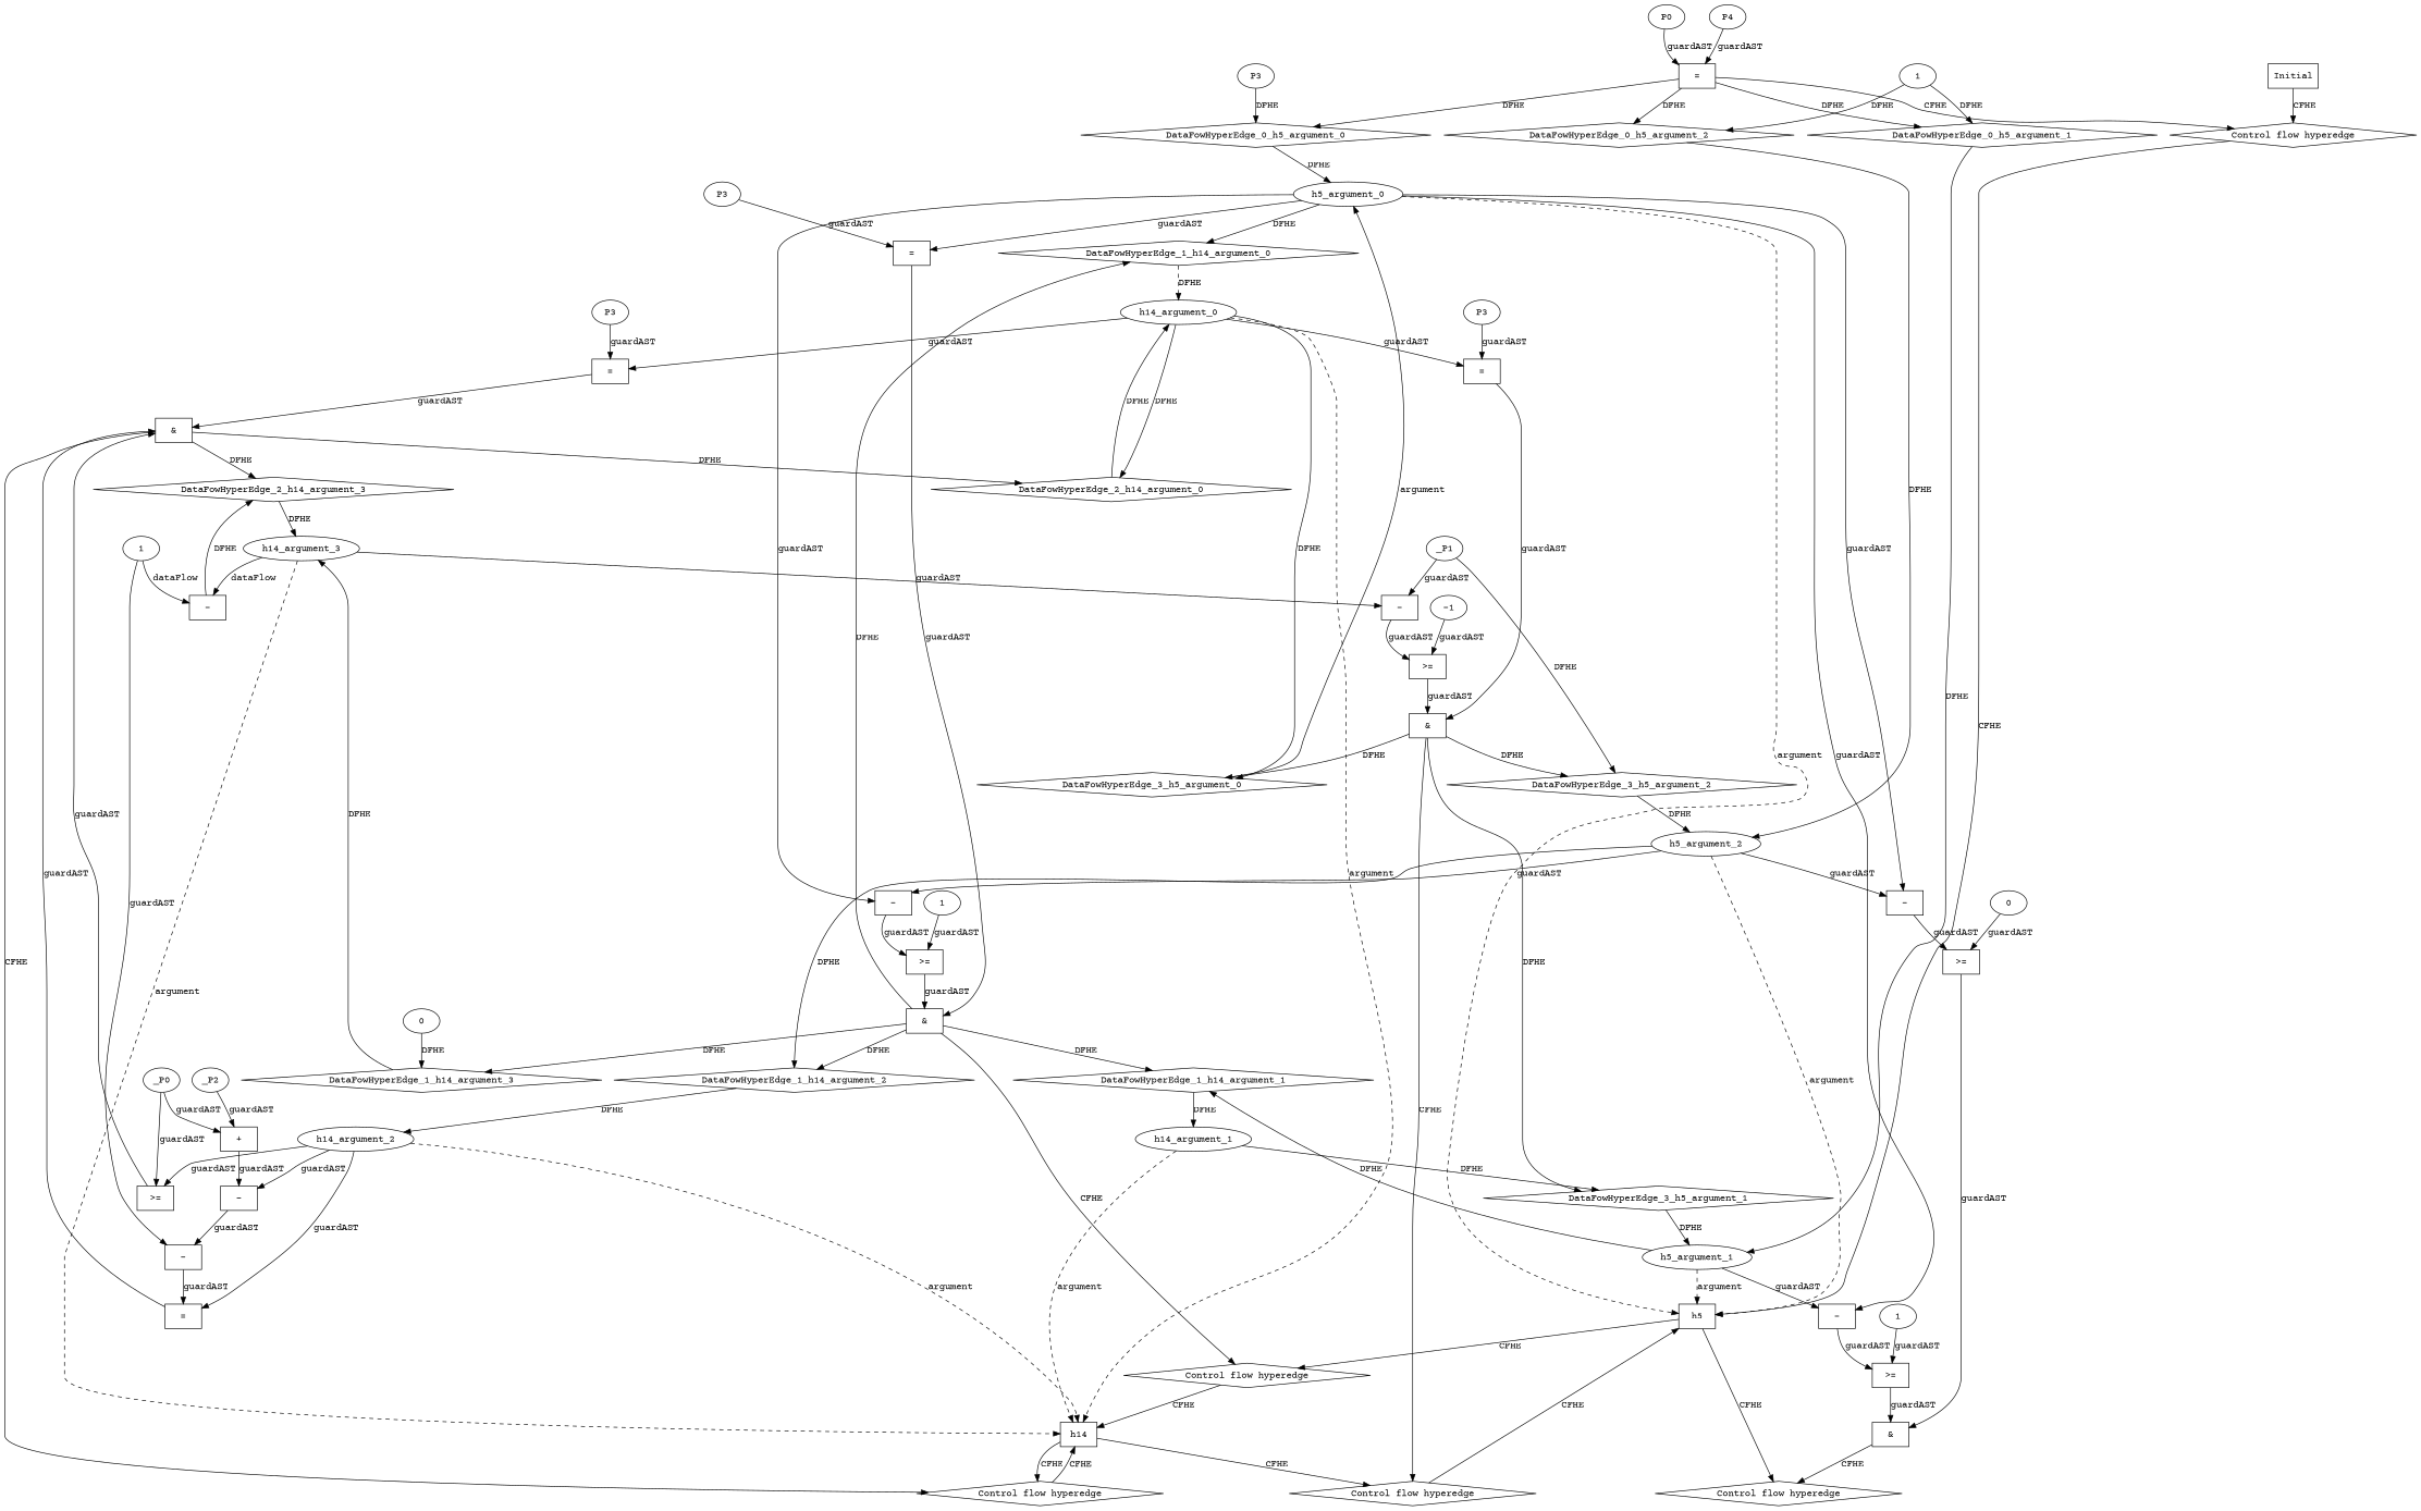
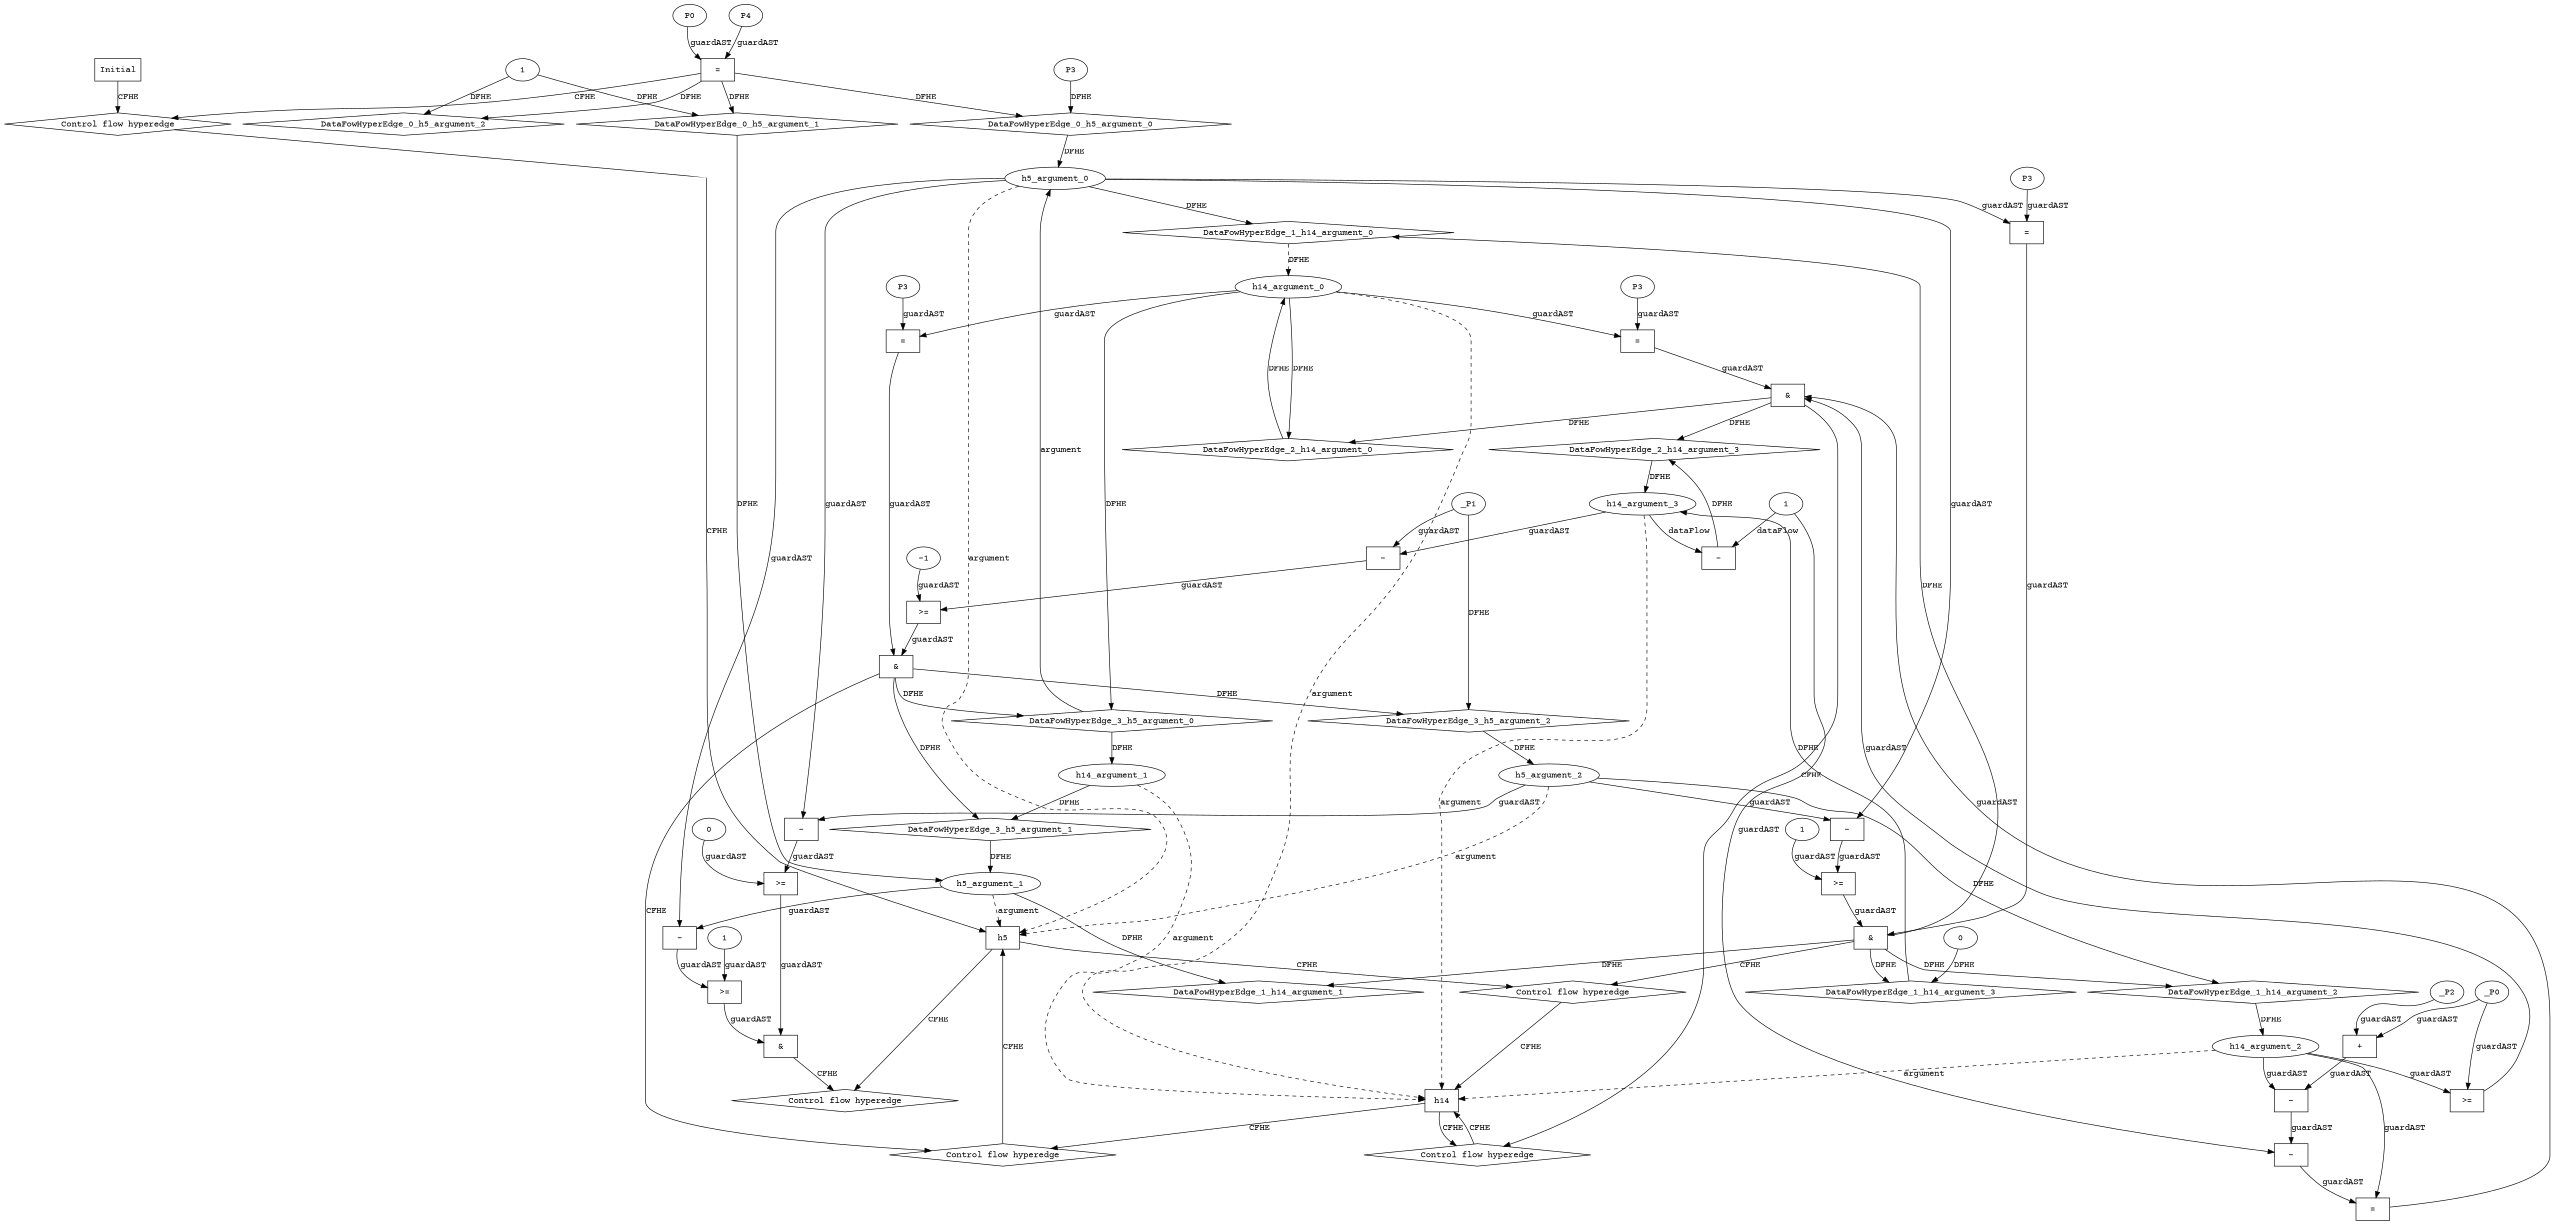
  digraph {
    fontname="Courier Prime"
    node [fontname="Courier Prime" shape=rect]
    edge [fontname="Courier Prime"]
    n1 [GNNNodeID=3 label=P3 nodeName=xxxh5___Initial_0xxxdataFlow_0_node_0 shape=""]
    n2 [label=DataFowHyperEdge_0_h5_argument_0 nodeName=DataFowHyperEdge_0_h5_argument_0 shape=diamond]
    n3 [GNNNodeID=45 label=h5_argument_0 nodeName=argument0 shape=oval]
    n4 [GNNNodeID=4 label=1 nodeName=xxxh5___Initial_0xxxdataFlow1_node_0 shape=""]
    n5 [label=DataFowHyperEdge_0_h5_argument_1 nodeName=DataFowHyperEdge_0_h5_argument_1 shape=diamond]
    n6 [label=DataFowHyperEdge_0_h5_argument_2 nodeName=DataFowHyperEdge_0_h5_argument_2 shape=diamond]
    n7 [GNNNodeID=45 label=h5_argument_1 nodeName=argument1 shape=oval]
    n8 [GNNNodeID=45 label=h5_argument_2 nodeName=argument2 shape=oval]
    n9 [GNNNodeID=5 label="=" nodeName=xxxh5___Initial_0xxxguard_0_node_0]
    n10 [hyperEdgeNodeID=0 label="Control flow hyperedge" nodeName=ControlFowHyperEdge_0 shape=diamond]
    n11 [GNNNodeID=42 label=h5 nodeName=h5]
    n12 [GNNNodeID=6 label=P0 nodeName=xxxh5___Initial_0xxxguard_0_node_1 shape=""]
    n13 [GNNNodeID=7 label=P4 nodeName=xxxh5___Initial_0xxxguard_0_node_2 shape=""]
    n14 [GNNNodeID=12 label=0 nodeName=xxxh14___h5_1xxxdataFlow_0_node_0 shape=""]
    n15 [label=DataFowHyperEdge_1_h14_argument_3 nodeName=DataFowHyperEdge_1_h14_argument_3 shape=diamond]
    n16 [GNNNodeID=45 label=h14_argument_3 nodeName=argument3 shape=oval]
    n17 [GNNNodeID=13 label=">=" nodeName=xxxh14___h5_1xxxguard_0_node_0]
    n18 [andName=xxxh14___h5_1xxx_and label="&"]
    n19 [label=DataFowHyperEdge_1_h14_argument_0 nodeName=DataFowHyperEdge_1_h14_argument_0 shape=diamond]
    n20 [label=DataFowHyperEdge_1_h14_argument_2 nodeName=DataFowHyperEdge_1_h14_argument_2 shape=diamond]
    n21 [label=DataFowHyperEdge_1_h14_argument_1 nodeName=DataFowHyperEdge_1_h14_argument_1 shape=diamond]
    n22 [hyperEdgeNodeID=1 label="Control flow hyperedge" nodeName=ControlFowHyperEdge_1 shape=diamond]
    n23 [GNNNodeID=14 label="-" nodeName=xxxh14___h5_1xxxguard_0_node_1]
    n24 [GNNNodeID=15 label=1 nodeName=xxxh14___h5_1xxxguard_0_node_4 shape=""]
    n25 [GNNNodeID=16 label="=" nodeName=xxxh14___h5_1xxxguard1_node_0]
    n26 [GNNNodeID=36 label="-" nodeName=xxxFALSE___h5_4xxxguard_0_node_1]
    n27 [GNNNodeID=40 label="-" nodeName=xxxFALSE___h5_4xxxguard1_node_2]
    n28 [GNNNodeID=35 label=">=" nodeName=xxxFALSE___h5_4xxxguard_0_node_0]
    n29 [GNNNodeID=38 label=">=" nodeName=xxxFALSE___h5_4xxxguard1_node_0]
    n30 [hyperEdgeNodeID=4 label="Control flow hyperedge" nodeName=ControlFowHyperEdge_4 shape=diamond]
    n31 [GNNNodeID=45 label=h14_argument_0 nodeName=argument0 shape=oval]
    n32 [GNNNodeID=45 label=h14_argument_2 nodeName=argument2 shape=oval]
    n33 [GNNNodeID=17 label=P3 nodeName=xxxh14___h5_1xxxguard1_node_1 shape=""]
    n34 [GNNNodeID=18 label="-" nodeName=xxxh14___h14_2xxxdataFlow1_node_0]
    n35 [label=DataFowHyperEdge_2_h14_argument_3 nodeName=DataFowHyperEdge_2_h14_argument_3 shape=diamond]
    n36 [GNNNodeID=19 label=1 nodeName=xxxh14___h14_2xxxdataFlow1_node_2 shape=""]
    n37 [GNNNodeID=25 label="-" nodeName=xxxh14___h14_2xxxguard2_node_2]
    n38 [GNNNodeID=24 label="=" nodeName=xxxh14___h14_2xxxguard2_node_0]
    n39 [GNNNodeID=31 label="-" nodeName=xxxh5___h14_3xxxguard_0_node_1]
    n40 [GNNNodeID=41 label=h14 nodeName=h14]
    n41 [GNNNodeID=30 label=">=" nodeName=xxxh5___h14_3xxxguard_0_node_0]
    n42 [hyperEdgeNodeID=2 label="Control flow hyperedge" nodeName=ControlFowHyperEdge_2 shape=diamond]
    n43 [hyperEdgeNodeID=3 label="Control flow hyperedge" nodeName=ControlFowHyperEdge_3 shape=diamond]
    n44 [GNNNodeID=20 label=">=" nodeName=xxxh14___h14_2xxxguard_0_node_0]
    n45 [andName=xxxh14___h14_2xxx_and label="&"]
    n46 [label=DataFowHyperEdge_2_h14_argument_0 nodeName=DataFowHyperEdge_2_h14_argument_0 shape=diamond]
    n47 [GNNNodeID=21 label=_P0 nodeName=xxxh14___h14_2xxxguard_0_node_2 shape=""]
    n48 [GNNNodeID=27 label="+" nodeName=xxxh14___h14_2xxxguard2_node_4]
    n49 [GNNNodeID=26 label="-" nodeName=xxxh14___h14_2xxxguard2_node_3]
    n50 [GNNNodeID=22 label="=" nodeName=xxxh14___h14_2xxxguard1_node_0]
    n51 [GNNNodeID=23 label=P3 nodeName=xxxh14___h14_2xxxguard1_node_1 shape=""]
    n52 [GNNNodeID=33 label="=" nodeName=xxxh5___h14_3xxxguard1_node_0]
    n53 [label=DataFowHyperEdge_3_h5_argument_0 nodeName=DataFowHyperEdge_3_h5_argument_0 shape=diamond]
    n54 [andName=xxxh5___h14_3xxx_and label="&"]
    n55 [GNNNodeID=28 label=_P2 nodeName=xxxh14___h14_2xxxguard2_node_5 shape=""]
    n56 [GNNNodeID=29 label=_P1 nodeName=xxxh5___h14_3xxxdataFlow_0_node_0 shape=""]
    n57 [label=DataFowHyperEdge_3_h5_argument_2 nodeName=DataFowHyperEdge_3_h5_argument_2 shape=diamond]
    n58 [label=DataFowHyperEdge_3_h5_argument_1 nodeName=DataFowHyperEdge_3_h5_argument_1 shape=diamond]
    n59 [GNNNodeID=32 label=-1 nodeName=xxxh5___h14_3xxxguard_0_node_4 shape=""]
    n60 [GNNNodeID=34 label=P3 nodeName=xxxh5___h14_3xxxguard1_node_1 shape=""]
    n61 [andName=xxxFALSE___h5_4xxx_and label="&"]
    n62 [GNNNodeID=37 label=1 nodeName=xxxFALSE___h5_4xxxguard_0_node_4 shape=""]
    n63 [GNNNodeID=45 label=h14_argument_1 nodeName=argument1 shape=oval]
    n64 [GNNNodeID=39 label=0 nodeName=xxxFALSE___h5_4xxxguard1_node_1 shape=""]
    n65 [GNNNodeID=44 label=Initial nodeName=Initial]
    n1 -> n2 [label=DFHE]
    n2 -> n3 [label=DFHE]
    n3 -> n11 [label=argument style=dashed]
    n3 -> n19 [label=DFHE]
    n3 -> n23 [label=guardAST]
    n3 -> n25 [label=guardAST]
    n3 -> n26 [label=guardAST]
    n3 -> n27 [label=guardAST]
    n4 -> n5 [label=DFHE]
    n4 -> n6 [label=DFHE]
    n5 -> n7 [label=DFHE]
-   n6 -> n8 [label=DFHE]
    n7 -> n11 [label=argument style=dashed]
    n7 -> n21 [label=DFHE]
    n7 -> n26 [label=guardAST]
    n8 -> n11 [label=argument style=dashed]
    n8 -> n20 [label=DFHE]
    n8 -> n23 [label=guardAST]
    n8 -> n27 [label=guardAST]
    n9 -> n2 [label=DFHE]
    n9 -> n5 [label=DFHE]
    n9 -> n6 [label=DFHE]
    n9 -> n10 [label=CFHE]
    n10 -> n11 [label=CFHE]
    n11 -> n22 [label=CFHE]
    n11 -> n30 [label=CFHE]
    n12 -> n9 [label=guardAST]
    n13 -> n9 [label=guardAST]
    n14 -> n15 [label=DFHE]
    n15 -> n16 [label=DFHE]
    n16 -> n34 [label=dataFlow]
    n16 -> n39 [label=guardAST]
    n16 -> n40 [label=argument style=dashed]
    n17 -> n18 [label=guardAST]
    n18 -> n15 [label=DFHE]
    n18 -> n19 [label=DFHE]
    n18 -> n20 [label=DFHE]
    n18 -> n21 [label=DFHE]
    n18 -> n22 [label=CFHE]
    n19 -> n31 [label=DFHE style=dashed]
    n20 -> n32 [label=DFHE]
-   n21 -> n63 [label=DFHE]
+   n53 -> n63 [label=DFHE]
    n22 -> n40 [label=CFHE]
    n23 -> n17 [label=guardAST]
    n24 -> n17 [label=guardAST]
    n25 -> n18 [label=guardAST]
    n26 -> n28 [label=guardAST]
    n27 -> n29 [label=guardAST]
    n28 -> n61 [label=guardAST]
    n29 -> n61 [label=guardAST]
    n31 -> n40 [label=argument style=dashed]
    n31 -> n46 [label=DFHE]
    n31 -> n50 [label=guardAST]
    n31 -> n52 [label=guardAST]
    n31 -> n53 [label=DFHE]
    n32 -> n38 [label=guardAST]
    n32 -> n40 [label=argument style=dashed]
    n32 -> n44 [label=guardAST]
    n32 -> n49 [label=guardAST]
    n33 -> n25 [label=guardAST]
    n34 -> n35 [label=DFHE]
    n35 -> n16 [label=DFHE]
    n36 -> n34 [label=dataFlow]
    n36 -> n37 [label=guardAST]
    n37 -> n38 [label=guardAST]
    n38 -> n45 [label=guardAST]
    n39 -> n41 [label=guardAST]
    n40 -> n42 [label=CFHE]
    n40 -> n43 [label=CFHE]
    n41 -> n54 [label=guardAST]
    n42 -> n40 [label=CFHE]
    n43 -> n11 [label=CFHE]
    n44 -> n45 [label=guardAST]
    n45 -> n35 [label=DFHE]
    n45 -> n42 [label=CFHE]
    n45 -> n46 [label=DFHE]
    n46 -> n31 [label=DFHE]
    n47 -> n44 [label=guardAST]
    n47 -> n48 [label=guardAST]
    n48 -> n49 [label=guardAST]
    n49 -> n37 [label=guardAST]
    n50 -> n45 [label=guardAST]
    n51 -> n50 [label=guardAST]
    n52 -> n54 [label=guardAST]
    n53 -> n3 [label=argument]
    n54 -> n43 [label=CFHE]
    n54 -> n53 [label=DFHE]
    n54 -> n57 [label=DFHE]
    n54 -> n58 [label=DFHE]
    n55 -> n48 [label=guardAST]
    n56 -> n39 [label=guardAST]
    n56 -> n57 [label=DFHE]
    n57 -> n8 [label=DFHE]
    n58 -> n7 [label=DFHE]
    n59 -> n41 [label=guardAST]
    n60 -> n52 [label=guardAST]
    n61 -> n30 [label=CFHE]
    n62 -> n28 [label=guardAST]
    n63 -> n40 [label=argument style=dashed]
    n63 -> n58 [label=DFHE]
    n64 -> n29 [label=guardAST]
    n65 -> n10 [label=CFHE]
  }
